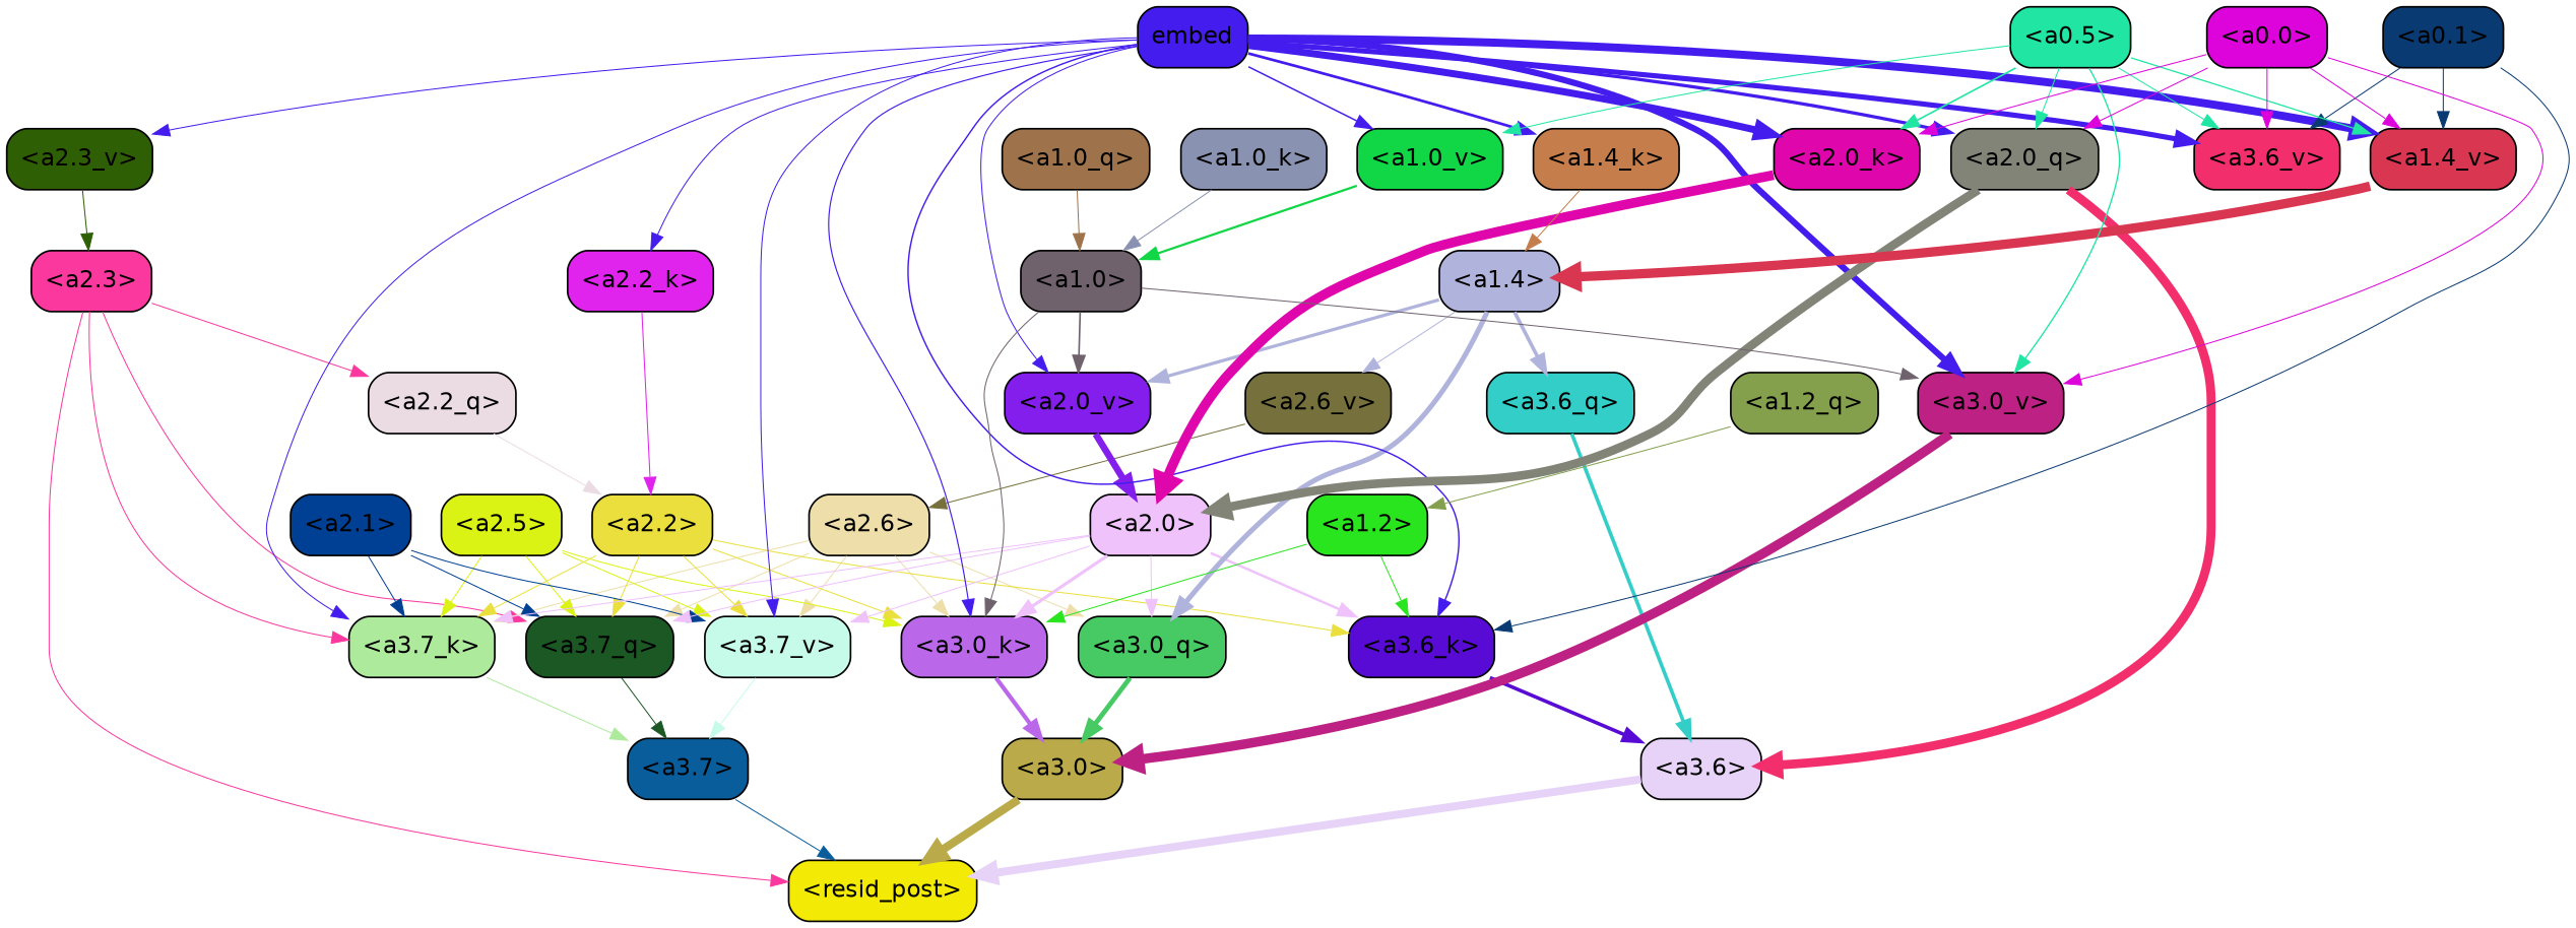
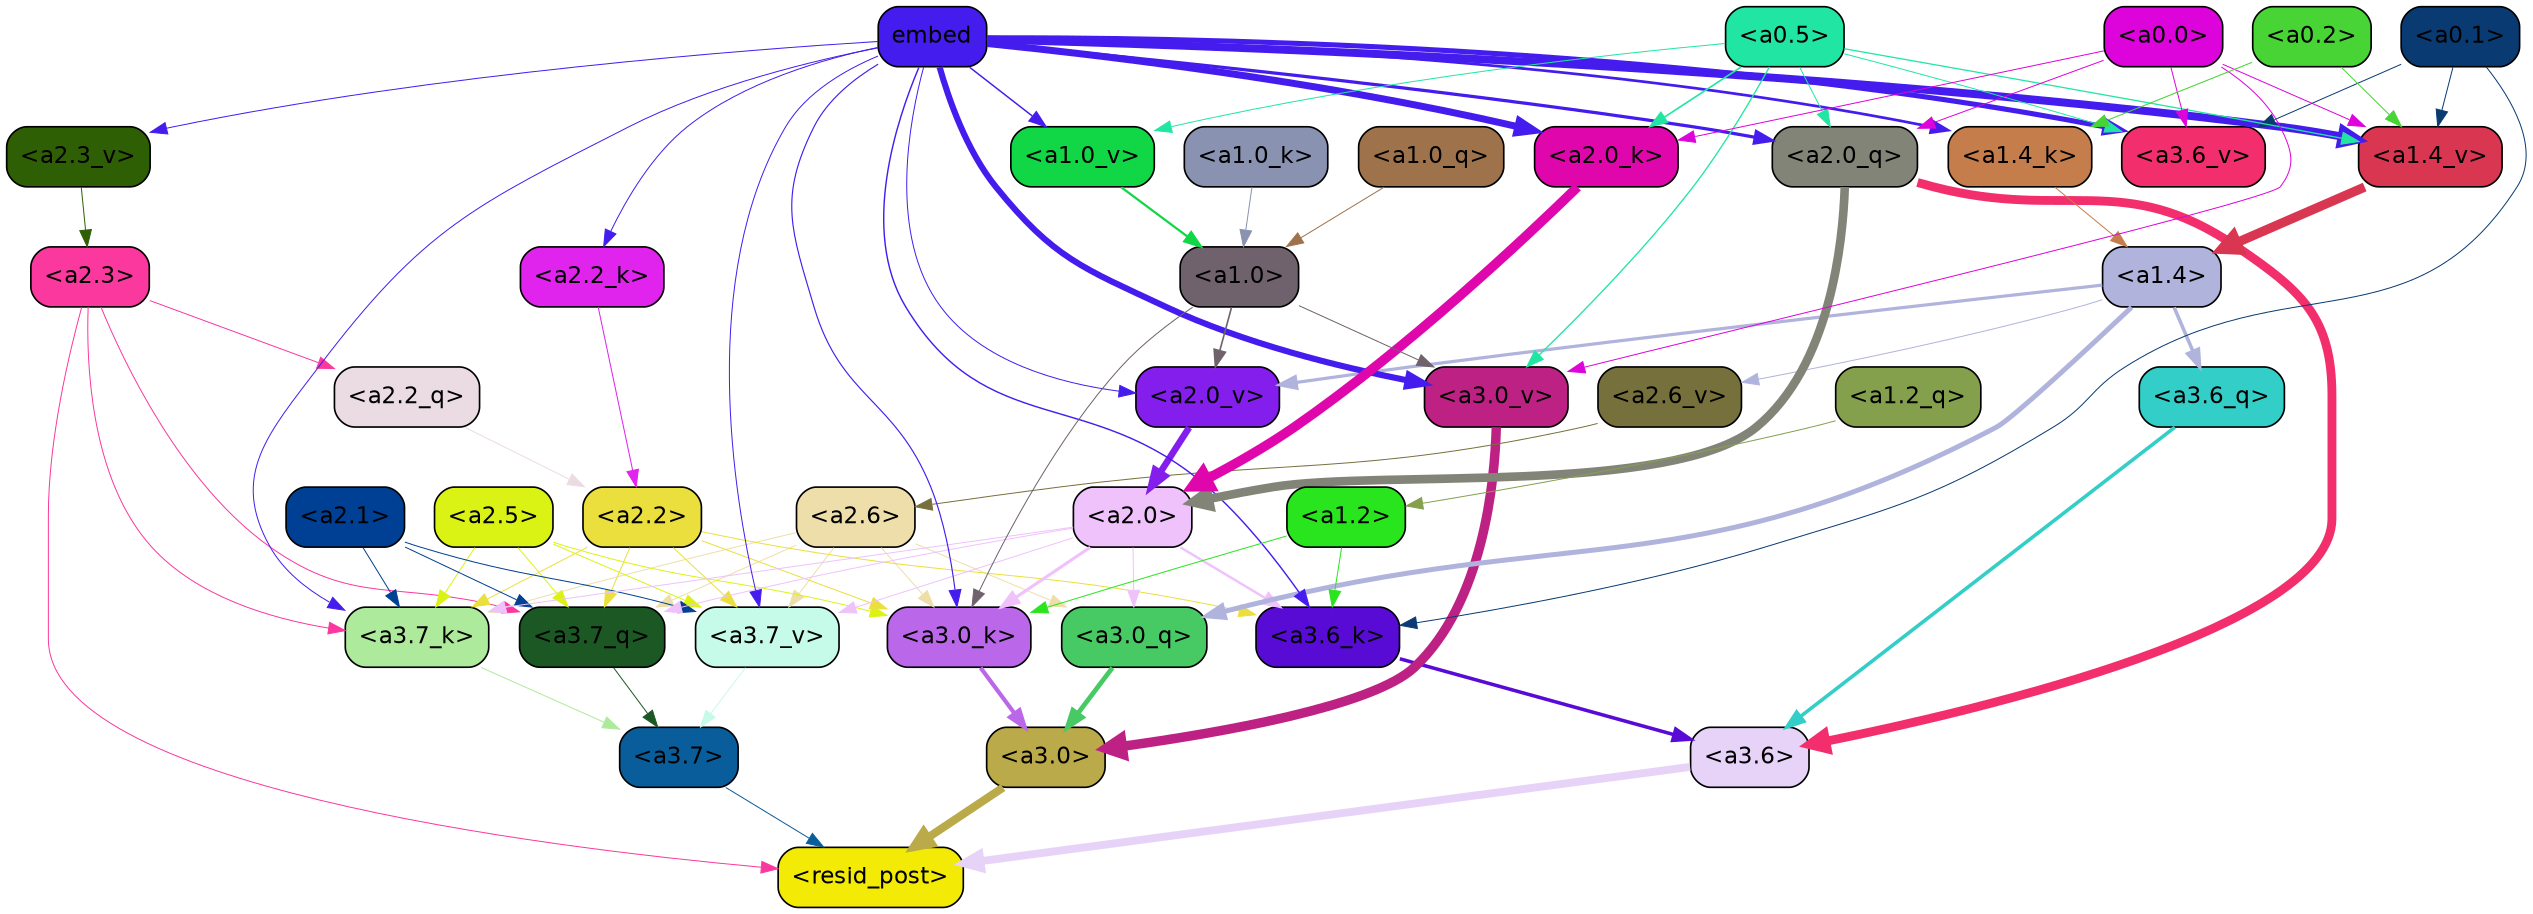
  strict digraph {
    splines=true
    node [color=black fontname=Helvetica shape=box style="filled, rounded"]
    edge [color="#451cee" penwidth=0.6]
    "<a3.7>" [fillcolor="#095d9b"]
    "<resid_post>" [fillcolor="#f3eb05"]
    "<a3.6>" [fillcolor="#e6d3f7"]
    "<a3.0>" [fillcolor="#baaa4a"]
    "<a2.3>" [fillcolor="#fa389e"]
    "<a3.7_q>" [fillcolor="#1b5824"]
    "<a3.7_k>" [fillcolor="#adea9c"]
    "<a2.2_q>" [fillcolor="#ebdce4"]
    "<a3.7_v>" [fillcolor="#c6fae9"]
    "<a3.6_q>" [fillcolor="#34cec8"]
    "<a3.0_q>" [fillcolor="#47ca64"]
    "<a3.6_k>" [fillcolor="#590bd6"]
    "<a3.0_k>" [fillcolor="#ba67e9"]
    "<a3.6_v>" [fillcolor="#f22f6c"]
    "<a3.0_v>" [fillcolor="#bd2183"]
    "<a2.6>" [fillcolor="#eddeaa"]
    "<a2.5>" [fillcolor="#dbf314"]
    "<a2.2>" [fillcolor="#eadf3d"]
    "<a2.1>" [fillcolor="#004094"]
    "<a2.0>" [fillcolor="#efc2fc"]
    "<a1.4>" [fillcolor="#b0b4dc"]
    "<a2.6_v>" [fillcolor="#76713c"]
    "<a2.0_v>" [fillcolor="#841eec"]
    embed [fillcolor="#451cee"]
    "<a2.0_q>" [fillcolor="#838478"]
    "<a2.2_k>" [fillcolor="#e023ed"]
    "<a2.0_k>" [fillcolor="#df07ac"]
    "<a2.3_v>" [fillcolor="#2f5f05"]
    "<a1.4_k>" [fillcolor="#c57d4c"]
    "<a1.4_v>" [fillcolor="#d93651"]
    "<a1.0_v>" [fillcolor="#11d646"]
    "<a1.0>" [fillcolor="#6f626d"]
    "<a1.2>" [fillcolor="#29e51e"]
    "<a0.1>" [fillcolor="#093a72"]
    "<a0.5>" [fillcolor="#21e6a3"]
    "<a0.0>" [fillcolor="#dd03db"]
    "<a1.2_q>" [fillcolor="#84a04d"]
    "<a1.0_q>" [fillcolor="#9e734b"]
    "<a1.0_k>" [fillcolor="#8992b1"]
+   "<a0.2>" [fillcolor="#48d435"]
    "<a3.7>" -> "<resid_post>" [color="#095d9b"]
    "<a3.6>" -> "<resid_post>" [color="#e6d3f7" penwidth=4.7534414529800415]
    "<a3.0>" -> "<resid_post>" [color="#baaa4a" penwidth=4.898576855659485]
    "<a2.3>" -> "<resid_post>" [color="#fa389e"]
    "<a2.3>" -> "<a3.7_q>" [color="#fa389e"]
    "<a2.3>" -> "<a3.7_k>" [color="#fa389e"]
    "<a2.3>" -> "<a2.2_q>" [color="#fa389e"]
    "<a3.7_q>" -> "<a3.7>" [color="#1b5824"]
    "<a3.7_k>" -> "<a3.7>" [color="#adea9c"]
    "<a2.2_q>" -> "<a2.2>" [color="#ebdce4"]
    "<a3.7_v>" -> "<a3.7>" [color="#c6fae9"]
    "<a3.6_q>" -> "<a3.6>" [color="#34cec8" penwidth=2.160832464694977]
    "<a3.0_q>" -> "<a3.0>" [color="#47ca64" penwidth=2.870753765106201]
    "<a3.6_k>" -> "<a3.6>" [color="#590bd6" penwidth=2.13908451795578]
    "<a3.0_k>" -> "<a3.0>" [color="#ba67e9" penwidth=2.520303964614868]
    "<a3.0_v>" -> "<a3.0>" [color="#bd2183" penwidth=5.680712580680847]
    "<a2.6>" -> "<a3.7_q>" [color="#eddeaa"]
    "<a2.6>" -> "<a3.7_k>" [color="#eddeaa"]
    "<a2.6>" -> "<a3.7_v>" [color="#eddeaa"]
    "<a2.6>" -> "<a3.0_q>" [color="#eddeaa"]
    "<a2.6>" -> "<a3.0_k>" [color="#eddeaa"]
    "<a2.5>" -> "<a3.7_q>" [color="#dbf314"]
    "<a2.5>" -> "<a3.7_k>" [color="#dbf314"]
    "<a2.5>" -> "<a3.7_v>" [color="#dbf314"]
    "<a2.5>" -> "<a3.0_k>" [color="#dbf314"]
    "<a2.2>" -> "<a3.7_q>" [color="#eadf3d"]
    "<a2.2>" -> "<a3.7_k>" [color="#eadf3d"]
    "<a2.2>" -> "<a3.7_v>" [color="#eadf3d"]
    "<a2.2>" -> "<a3.6_k>" [color="#eadf3d"]
    "<a2.2>" -> "<a3.0_k>" [color="#eadf3d"]
    "<a2.1>" -> "<a3.7_q>" [color="#004094"]
    "<a2.1>" -> "<a3.7_k>" [color="#004094"]
    "<a2.1>" -> "<a3.7_v>" [color="#004094"]
    "<a2.0>" -> "<a3.7_q>" [color="#efc2fc"]
    "<a2.0>" -> "<a3.7_k>" [color="#efc2fc"]
    "<a2.0>" -> "<a3.7_v>" [color="#efc2fc"]
    "<a2.0>" -> "<a3.0_q>" [color="#efc2fc"]
    "<a2.0>" -> "<a3.6_k>" [color="#efc2fc" penwidth=1.4784413101151586]
    "<a2.0>" -> "<a3.0_k>" [color="#efc2fc" penwidth=1.8858084231615067]
    "<a1.4>" -> "<a3.6_q>" [color="#b0b4dc" penwidth=2.149975523352623]
    "<a1.4>" -> "<a3.0_q>" [color="#b0b4dc" penwidth=3.0018038749694824]
    "<a1.4>" -> "<a2.6_v>" [color="#b0b4dc"]
    "<a1.4>" -> "<a2.0_v>" [color="#b0b4dc" penwidth=1.925402581691742]
    "<a2.6_v>" -> "<a2.6>" [color="#76713c"]
    "<a2.0_v>" -> "<a2.0>" [color="#841eec" penwidth=3.9731863737106323]
    embed -> "<a3.7_k>"
    embed -> "<a3.7_v>"
    embed -> "<a3.6_k>" [penwidth=0.8552796393632889]
    embed -> "<a3.0_k>" [penwidth=0.691851794719696]
    embed -> "<a3.6_v>" [penwidth=3.067279100418091]
    embed -> "<a3.0_v>" [penwidth=3.6927278637886047]
    embed -> "<a2.0_v>"
    embed -> "<a2.0_q>" [penwidth=1.944248914718628]
    embed -> "<a2.2_k>"
    embed -> "<a2.0_k>" [penwidth=4.198909968137741]
    embed -> "<a2.3_v>"
    embed -> "<a1.4_k>" [penwidth=1.6299549341201782]
    embed -> "<a1.4_v>" [penwidth=4.780120432376862]
    embed -> "<a1.0_v>" [penwidth=0.8886437299661338]
    "<a2.0_q>" -> "<a3.6>" [color="#f22f6c" penwidth=5.297133803367615]
    "<a2.0_q>" -> "<a2.0>" [color="#838478" penwidth=5.1847569942474365]
    "<a2.2_k>" -> "<a2.2>" [color="#e023ed" penwidth=0.6149471998214722]
    "<a2.0_k>" -> "<a2.0>" [color="#df07ac" penwidth=5.773491740226746]
    "<a2.3_v>" -> "<a2.3>" [color="#2f5f05"]
    "<a1.4_k>" -> "<a1.4>" [color="#c57d4c"]
    "<a1.4_v>" -> "<a1.4>" [color="#d93651" penwidth=5.565408229827881]
    "<a1.0_v>" -> "<a1.0>" [color="#11d646" penwidth=1.3358666002750397]
    "<a1.0>" -> "<a3.0_k>" [color="#6f626d"]
    "<a1.0>" -> "<a3.0_v>" [color="#6f626d"]
    "<a1.0>" -> "<a2.0_v>" [color="#6f626d" penwidth=0.9920598268508911]
    "<a1.2>" -> "<a3.6_k>" [color="#29e51e"]
    "<a1.2>" -> "<a3.0_k>" [color="#29e51e"]
    "<a0.1>" -> "<a3.6_k>" [color="#093a72"]
    "<a0.1>" -> "<a3.6_v>" [color="#093a72"]
    "<a0.1>" -> "<a1.4_v>" [color="#093a72"]
    "<a0.5>" -> "<a3.6_v>" [color="#21e6a3"]
    "<a0.5>" -> "<a3.0_v>" [color="#21e6a3" penwidth=0.8028683364391327]
    "<a0.5>" -> "<a2.0_q>" [color="#21e6a3"]
    "<a0.5>" -> "<a2.0_k>" [color="#21e6a3" penwidth=0.9883035719394684]
    "<a0.5>" -> "<a1.4_v>" [color="#21e6a3" penwidth=0.7686666250228882]
    "<a0.5>" -> "<a1.0_v>" [color="#21e6a3"]
    "<a0.0>" -> "<a3.6_v>" [color="#dd03db"]
    "<a0.0>" -> "<a3.0_v>" [color="#dd03db"]
    "<a0.0>" -> "<a2.0_q>" [color="#dd03db"]
    "<a0.0>" -> "<a2.0_k>" [color="#dd03db"]
    "<a0.0>" -> "<a1.4_v>" [color="#dd03db"]
    "<a1.2_q>" -> "<a1.2>" [color="#84a04d"]
    "<a1.0_q>" -> "<a1.0>" [color="#9e734b"]
    "<a1.0_k>" -> "<a1.0>" [color="#8992b1"]
+   "<a0.2>" -> "<a1.4_k>" [color="#48d435"]
+   "<a0.2>" -> "<a1.4_v>" [color="#48d435"]
  }
